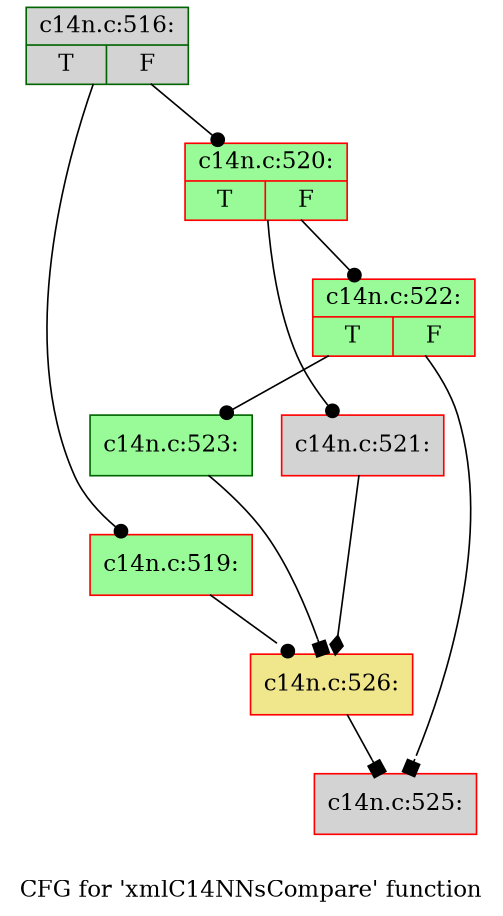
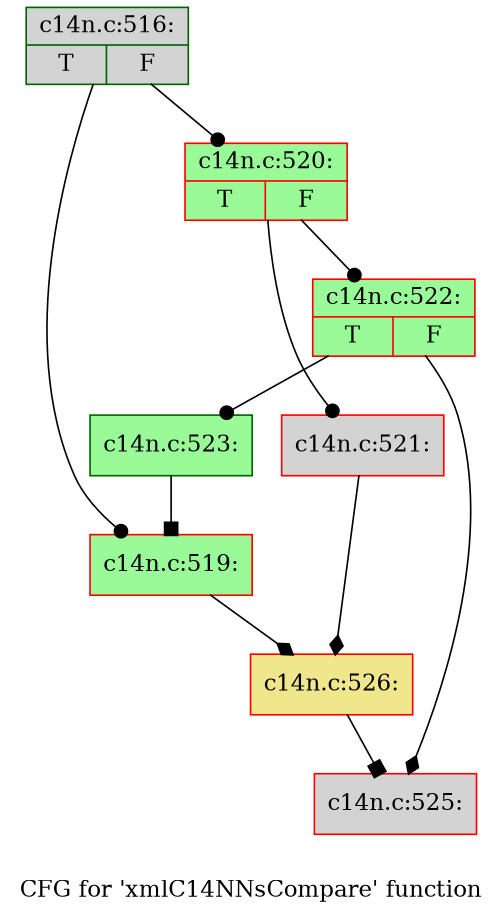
  digraph {
    label="CFG for 'xmlC14NNsCompare' function"
    node [color=red fillcolor=palegreen shape=record style=filled]
    edge [arrowhead=dot]
    n1 [color=darkgreen fillcolor=lightgrey label="{c14n.c:516:|{<s0>T|<s1>F}}"]
    n2 [label="{c14n.c:519:}"]
    n3 [label="{c14n.c:520:|{<s0>T|<s1>F}}"]
    n4 [fillcolor=khaki label="{c14n.c:526:}"]
    n5 [fillcolor=lightgrey label="{c14n.c:521:}"]
    n6 [label="{c14n.c:522:|{<s0>T|<s1>F}}"]
    n7 [fillcolor=lightgrey label="{c14n.c:525:}"]
    n8 [color=darkgreen label="{c14n.c:523:}"]
    n1 -> n2
    n1 -> n3
-   n2 -> n4
+   n2 -> n4 [arrowhead=diamond]
    n3 -> n5
    n3 -> n6
    n4 -> n7 [arrowhead=box]
    n5 -> n4 [arrowhead=diamond]
-   n6 -> n7 [arrowhead=box]
+   n6 -> n7 [arrowhead=diamond]
    n6 -> n8
-   n8 -> n4 [arrowhead=box]
+   n8 -> n2 [arrowhead=box]
  }
